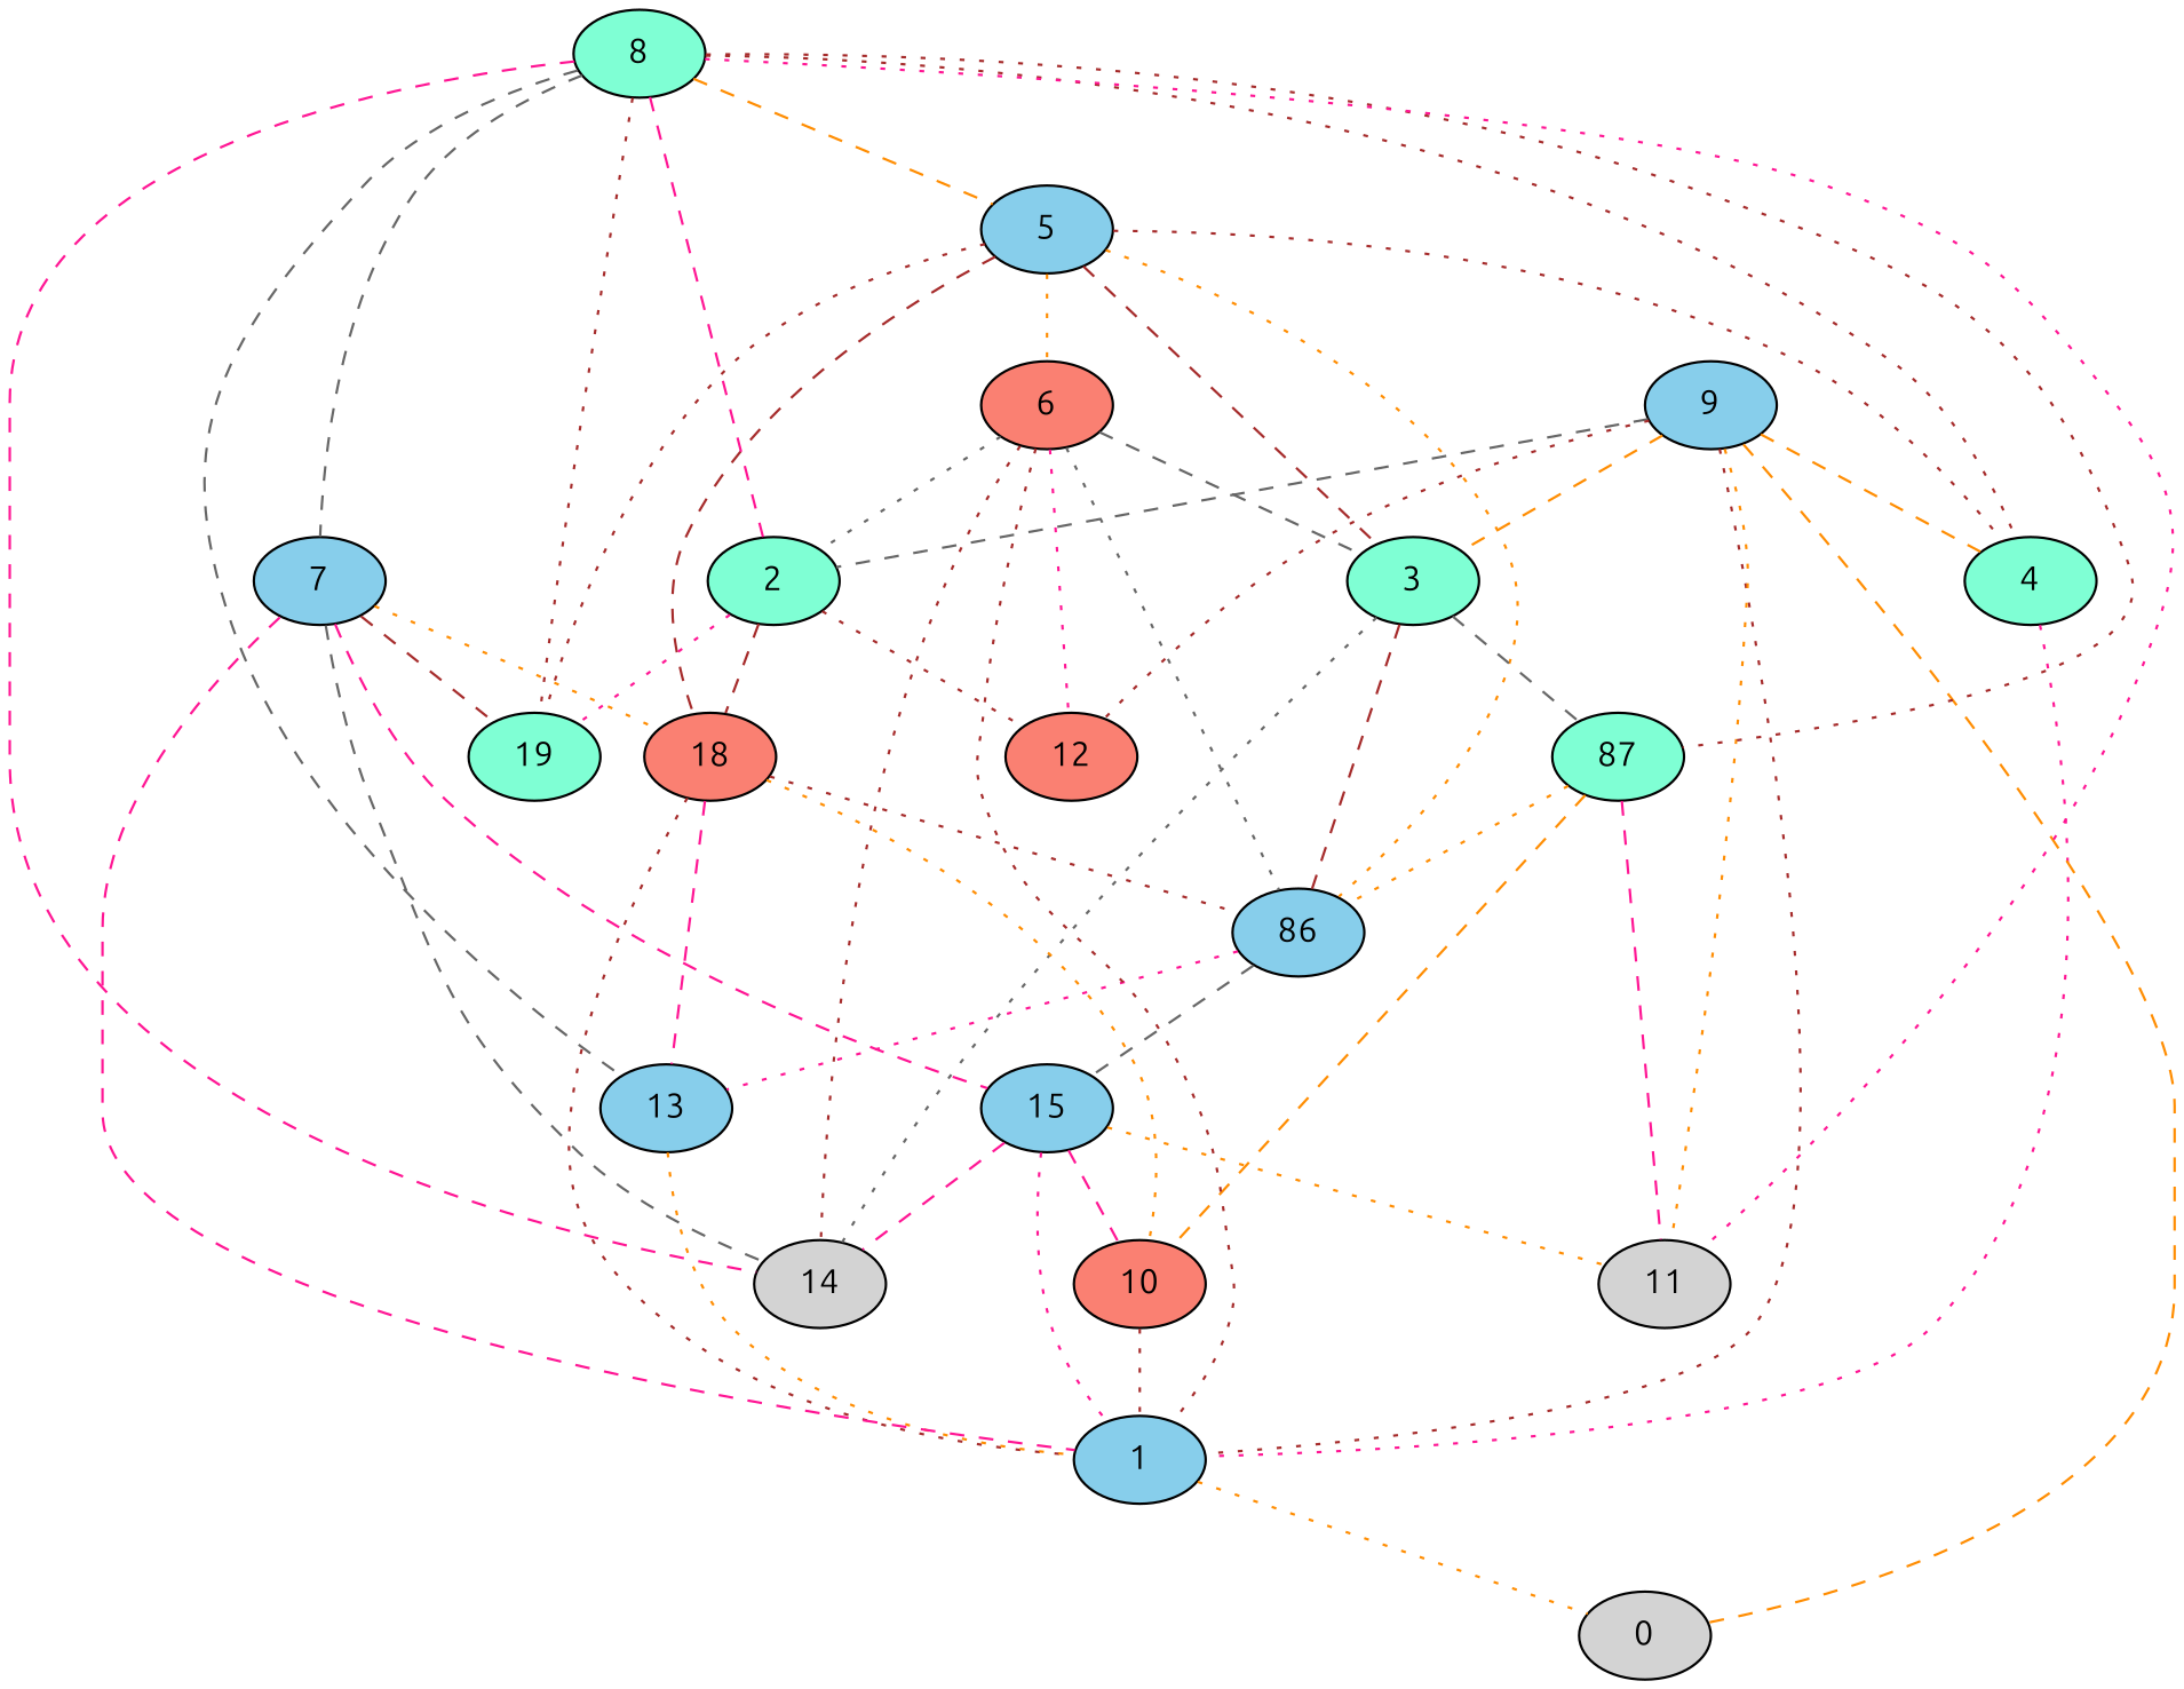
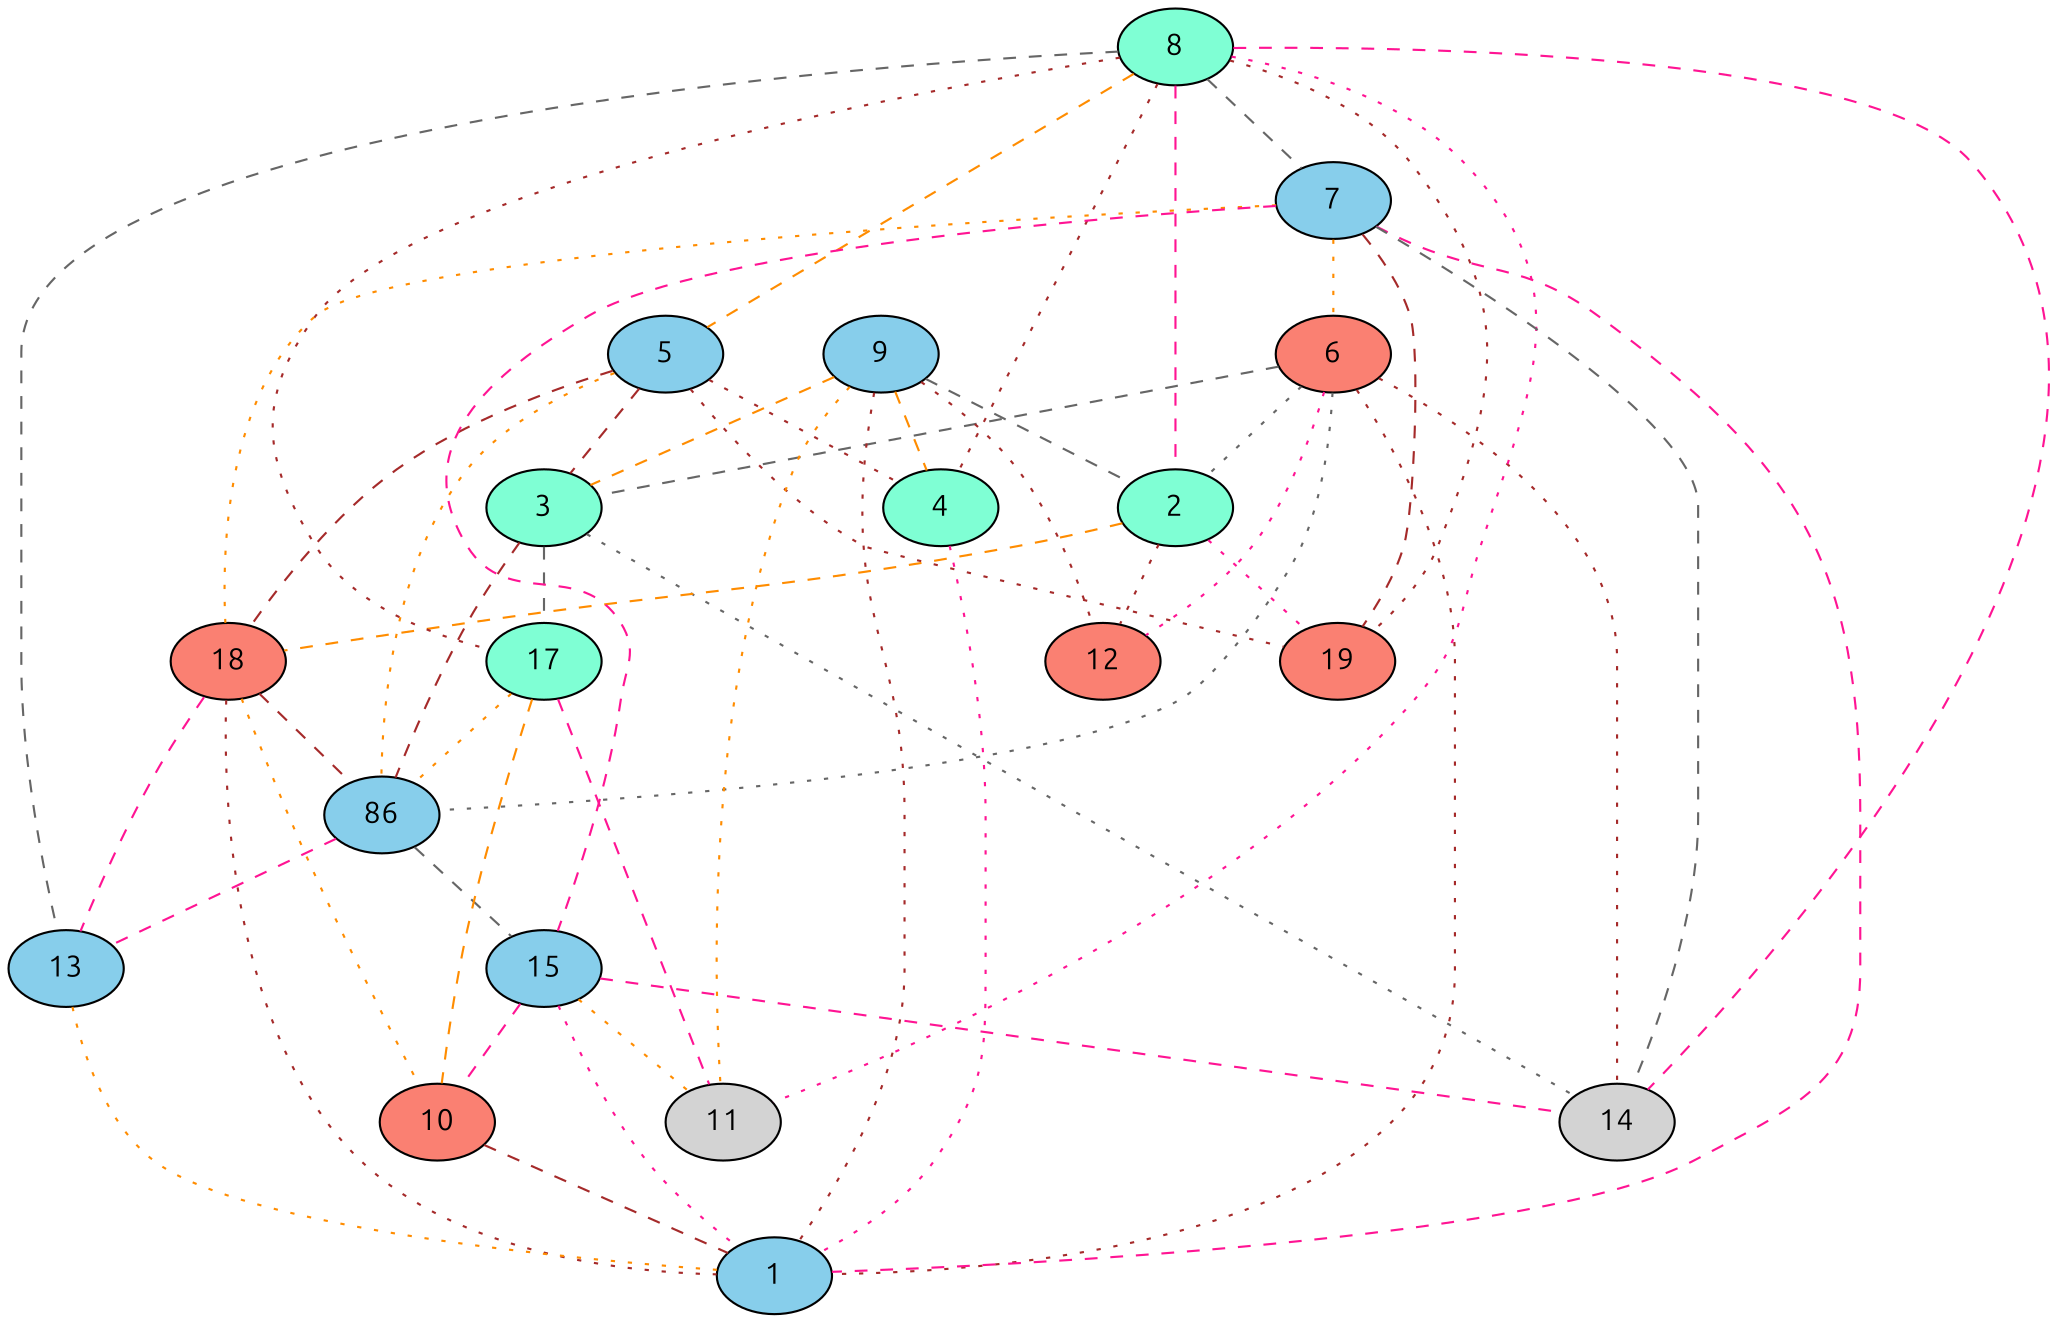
  digraph {
    fontname=Ubuntu
    node [fillcolor=skyblue fontname=Ubuntu style=filled]
    edge [color=brown dir=none fontname=Ubuntu style=dotted]
    4 [fillcolor=aquamarine]
    1
-   0 [fillcolor=lightgrey]
    5
    3 [fillcolor=aquamarine]
    18 [fillcolor=salmon]
-   19 [fillcolor=aquamarine]
+   19 [fillcolor=salmon]
    n8 [label=86]
    14 [fillcolor=lightgrey]
-   17 [fillcolor=aquamarine label=87]
+   17 [fillcolor=aquamarine]
    13
    10 [fillcolor=salmon]
    15
    11 [fillcolor=lightgrey]
    2 [fillcolor=aquamarine]
    12 [fillcolor=salmon]
    6 [fillcolor=salmon]
    9
    8 [fillcolor=aquamarine]
    7
    subgraph sub_1 {
      4
      1
-     0
      5
      3
      18
      19
      n8
      14
      17
      13
      10
      15
      11
      2
      12
      6
      9
      8
      7
    }
    4 -> 1 [color=deeppink]
-   1 -> 0 [color=darkorange]
    5 -> 4
    5 -> 3 [style=dashed]
    5 -> 18 [style=dashed]
    5 -> 19
    5 -> n8 [color=darkorange]
    3 -> n8 [style=dashed]
    3 -> 14 [color=gray40]
    3 -> 17 [color=gray40 style=dashed]
    18 -> 1
-   18 -> n8
+   18 -> n8 [style=dashed]
    18 -> 13 [color=deeppink style=dashed]
    18 -> 10 [color=darkorange]
-   n8 -> 13 [color=deeppink]
+   n8 -> 13 [color=deeppink style=dashed]
    n8 -> 15 [color=gray40 style=dashed]
    17 -> n8 [color=darkorange]
    17 -> 10 [color=darkorange style=dashed]
    17 -> 11 [color=deeppink style=dashed]
    13 -> 1 [color=darkorange]
-   10 -> 1
+   10 -> 1 [style=dashed]
    15 -> 1 [color=deeppink]
    15 -> 14 [color=deeppink style=dashed]
    15 -> 10 [color=deeppink style=dashed]
    15 -> 11 [color=darkorange]
-   2 -> 18 [style=dashed]
+   2 -> 18 [color=darkorange style=dashed]
    2 -> 19 [color=deeppink]
    2 -> 12
    6 -> 1
    6 -> 3 [color=gray40 style=dashed]
    6 -> n8 [color=gray40]
    6 -> 14
    6 -> 2 [color=gray40]
    6 -> 12 [color=deeppink]
    9 -> 4 [color=darkorange style=dashed]
    9 -> 1
-   9 -> 0 [color=darkorange style=dashed]
    9 -> 3 [color=darkorange style=dashed]
    9 -> 11 [color=darkorange]
    9 -> 2 [color=gray40 style=dashed]
    9 -> 12
    8 -> 4
    8 -> 5 [color=darkorange style=dashed]
    8 -> 19
    8 -> 14 [color=deeppink style=dashed]
    8 -> 17
    8 -> 13 [color=gray40 style=dashed]
    8 -> 11 [color=deeppink]
    8 -> 2 [color=deeppink style=dashed]
    8 -> 7 [color=gray40 style=dashed]
    7 -> 1 [color=deeppink style=dashed]
    7 -> 18 [color=darkorange]
    7 -> 19 [style=dashed]
    7 -> 14 [color=gray40 style=dashed]
    7 -> 15 [color=deeppink style=dashed]
-   5 -> 6 [color=darkorange]
+   7 -> 6 [color=darkorange]
  }
